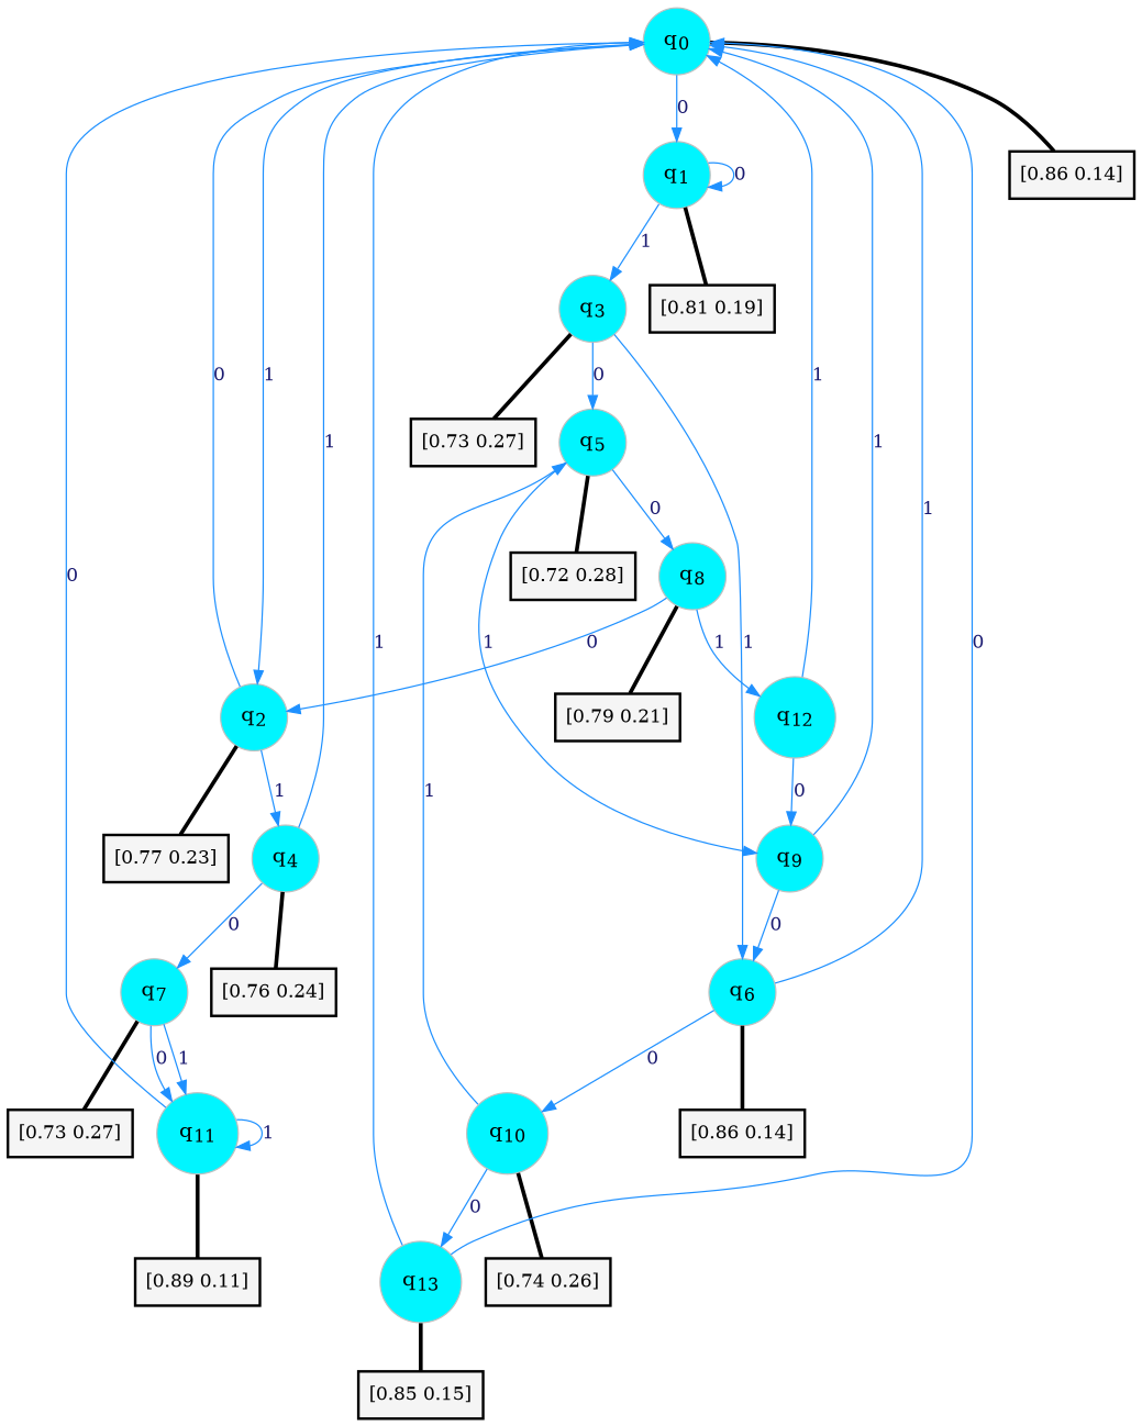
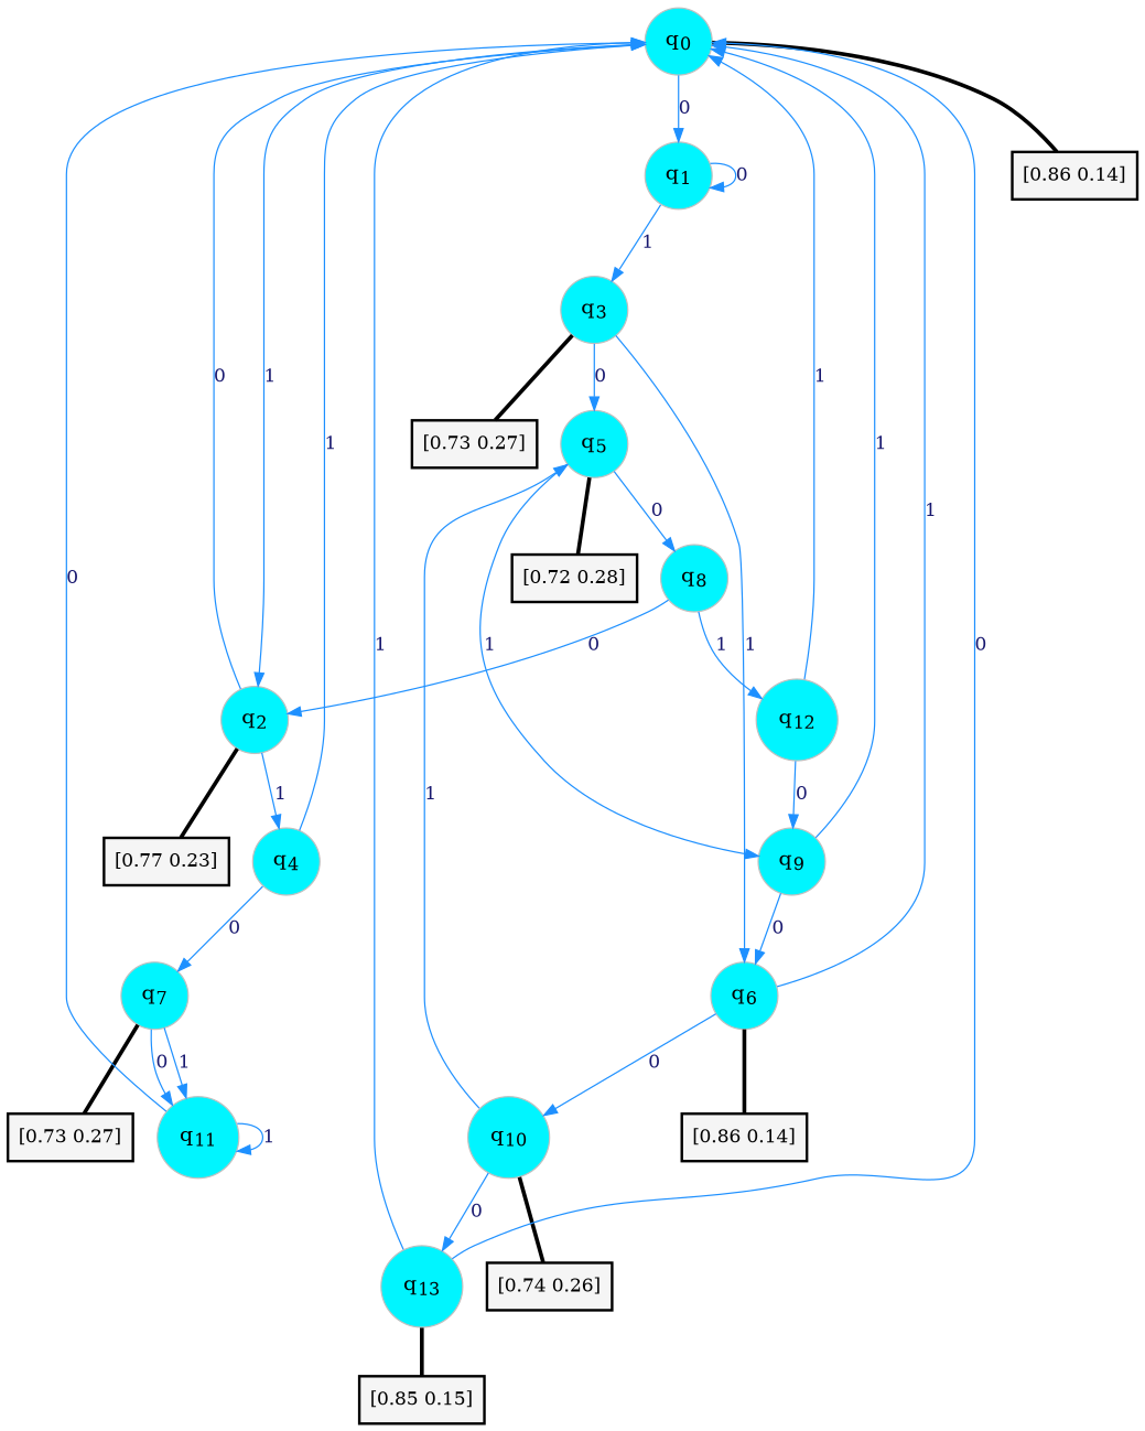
  digraph {
    fontname="DejaVu Serif"
    rankdir=TD
    node [color=gray fillcolor=turquoise1 fontcolor=black fontname="DejaVu Serif" fontsize=16 fontweight=bold shape=circle style=filled]
    edge [arrowsize=1 color=dodgerblue1 fontcolor=midnightblue fontname="DejaVu Serif" fontweight=bold penwidth=1 style=solid weight=20]
    n1 [label=<q<SUB>0</SUB>>]
    n2 [label=<q<SUB>1</SUB>>]
    n3 [label=<q<SUB>2</SUB>>]
    n4 [color=black fillcolor=whitesmoke fontsize=14 label="[0.86 0.14]" penwidth=2 shape=box]
    n5 [label=<q<SUB>3</SUB>>]
-   n6 [color=black fillcolor=whitesmoke fontsize=14 label="[0.81 0.19]" penwidth=2 shape=box]
    n7 [label=<q<SUB>4</SUB>>]
    n8 [color=black fillcolor=whitesmoke fontsize=14 label="[0.77 0.23]" penwidth=2 shape=box]
    n9 [label=<q<SUB>5</SUB>>]
    n10 [label=<q<SUB>6</SUB>>]
    n11 [color=black fillcolor=whitesmoke fontsize=14 label="[0.73 0.27]" penwidth=2 shape=box]
    n12 [label=<q<SUB>7</SUB>>]
-   n13 [color=black fillcolor=whitesmoke fontsize=14 label="[0.76 0.24]" penwidth=2 shape=box]
    n14 [label=<q<SUB>8</SUB>>]
    n15 [label=<q<SUB>9</SUB>>]
    n16 [color=black fillcolor=whitesmoke fontsize=14 label="[0.72 0.28]" penwidth=2 shape=box]
    n17 [label=<q<SUB>10</SUB>>]
    n18 [color=black fillcolor=whitesmoke fontsize=14 label="[0.86 0.14]" penwidth=2 shape=box]
    n19 [label=<q<SUB>11</SUB>>]
    n20 [color=black fillcolor=whitesmoke fontsize=14 label="[0.73 0.27]" penwidth=2 shape=box]
    n21 [label=<q<SUB>12</SUB>>]
-   n22 [color=black fillcolor=whitesmoke fontsize=14 label="[0.79 0.21]" penwidth=2 shape=box]
    n23 [label=<q<SUB>13</SUB>>]
    n24 [color=black fillcolor=whitesmoke fontsize=14 label="[0.74 0.26]" penwidth=2 shape=box]
-   n25 [color=black fillcolor=whitesmoke fontsize=14 label="[0.89 0.11]" penwidth=2 shape=box]
    n26 [color=black fillcolor=whitesmoke fontsize=14 label="[0.85 0.15]" penwidth=2 shape=box]
    n1 -> n2 [label=0]
    n1 -> n3 [label=1]
    n1 -> n4 [arrowhead=none color=black penwidth=3]
    n2 -> n2 [label=0]
    n2 -> n5 [label=1]
-   n2 -> n6 [arrowhead=none color=black penwidth=3]
    n3 -> n1 [label=0]
    n3 -> n7 [label=1]
    n3 -> n8 [arrowhead=none color=black penwidth=3]
    n5 -> n9 [label=0]
    n5 -> n10 [label=1]
    n5 -> n11 [arrowhead=none color=black penwidth=3]
    n7 -> n1 [label=1]
    n7 -> n12 [label=0]
-   n7 -> n13 [arrowhead=none color=black penwidth=3]
    n9 -> n14 [label=0]
    n9 -> n15 [label=1]
    n9 -> n16 [arrowhead=none color=black penwidth=3]
    n10 -> n1 [label=1]
    n10 -> n17 [label=0]
    n10 -> n18 [arrowhead=none color=black penwidth=3]
    n12 -> n19 [label=0]
    n12 -> n19 [label=1]
    n12 -> n20 [arrowhead=none color=black penwidth=3]
    n14 -> n3 [label=0]
    n14 -> n21 [label=1]
-   n14 -> n22 [arrowhead=none color=black penwidth=3]
    n15 -> n1 [label=1]
    n15 -> n10 [label=0]
    n17 -> n9 [label=1]
    n17 -> n23 [label=0]
    n17 -> n24 [arrowhead=none color=black penwidth=3]
    n19 -> n1 [label=0]
    n19 -> n19 [label=1]
-   n19 -> n25 [arrowhead=none color=black penwidth=3]
    n21 -> n1 [label=1]
    n21 -> n15 [label=0]
    n23 -> n1 [label=0]
    n23 -> n1 [label=1]
    n23 -> n26 [arrowhead=none color=black penwidth=3]
  }
